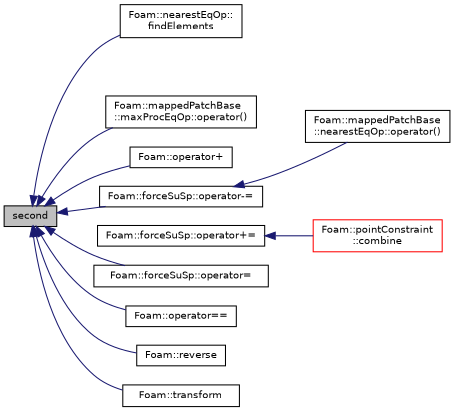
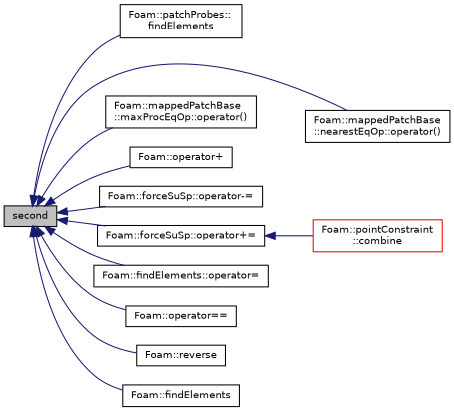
  digraph {
    rankdir=LR
    node [color=black fontname=Helvetica fontsize=10 shape=record]
    edge [color=midnightblue dir=back fontname=Helvetica fontsize=10 labelfontname=Helvetica labelfontsize=10 style=solid]
    n1 [fillcolor=grey75 fontcolor=black height=0.2 label=second style=filled width=0.4]
-   n2 [height=0.2 label="Foam::nearestEqOp::\lfindElements" width=0.4]
+   n2 [height=0.2 label="Foam::patchProbes::\lfindElements" width=0.4]
    n3 [height=0.2 label="Foam::mappedPatchBase\l::nearestEqOp::operator()" width=0.4]
    n4 [height=0.2 label="Foam::mappedPatchBase\l::maxProcEqOp::operator()" width=0.4]
    n5 [height=0.2 label="Foam::operator+" width=0.4]
    n6 [height=0.2 label="Foam::forceSuSp::operator+=" width=0.4]
    n7 [height=0.2 label="Foam::forceSuSp::operator-=" width=0.4]
-   n8 [height=0.2 label="Foam::forceSuSp::operator=" width=0.4]
+   n8 [height=0.2 label="Foam::findElements::operator=" width=0.4]
    n9 [height=0.2 label="Foam::operator==" width=0.4]
    n10 [height=0.2 label="Foam::reverse" width=0.4]
-   n11 [height=0.2 label="Foam::transform" width=0.4]
+   n11 [height=0.2 label="Foam::findElements" width=0.4]
    n12 [color=red height=0.2 label="Foam::pointConstraint\l::combine" width=0.4]
    n1 -> n2
-   n7 -> n3
+   n1 -> n3
    n1 -> n4
    n1 -> n5
+   n1 -> n6
    n1 -> n7
    n1 -> n8
    n1 -> n9
    n1 -> n10
    n1 -> n11
    n6 -> n12
  }
